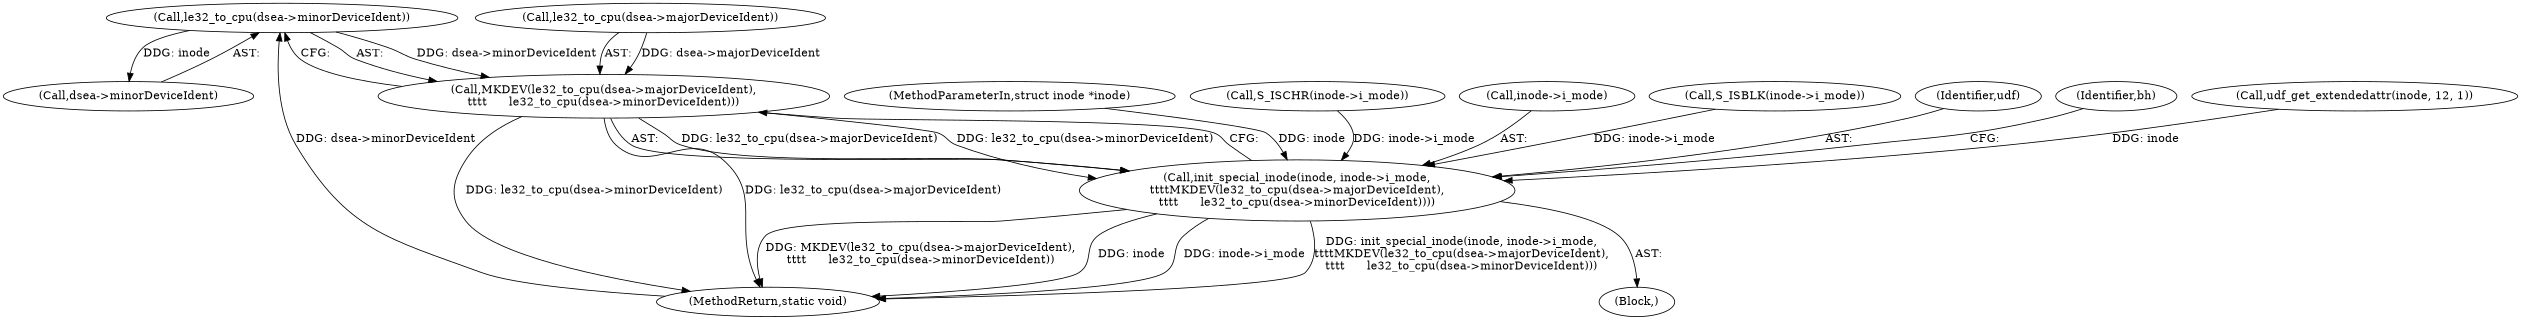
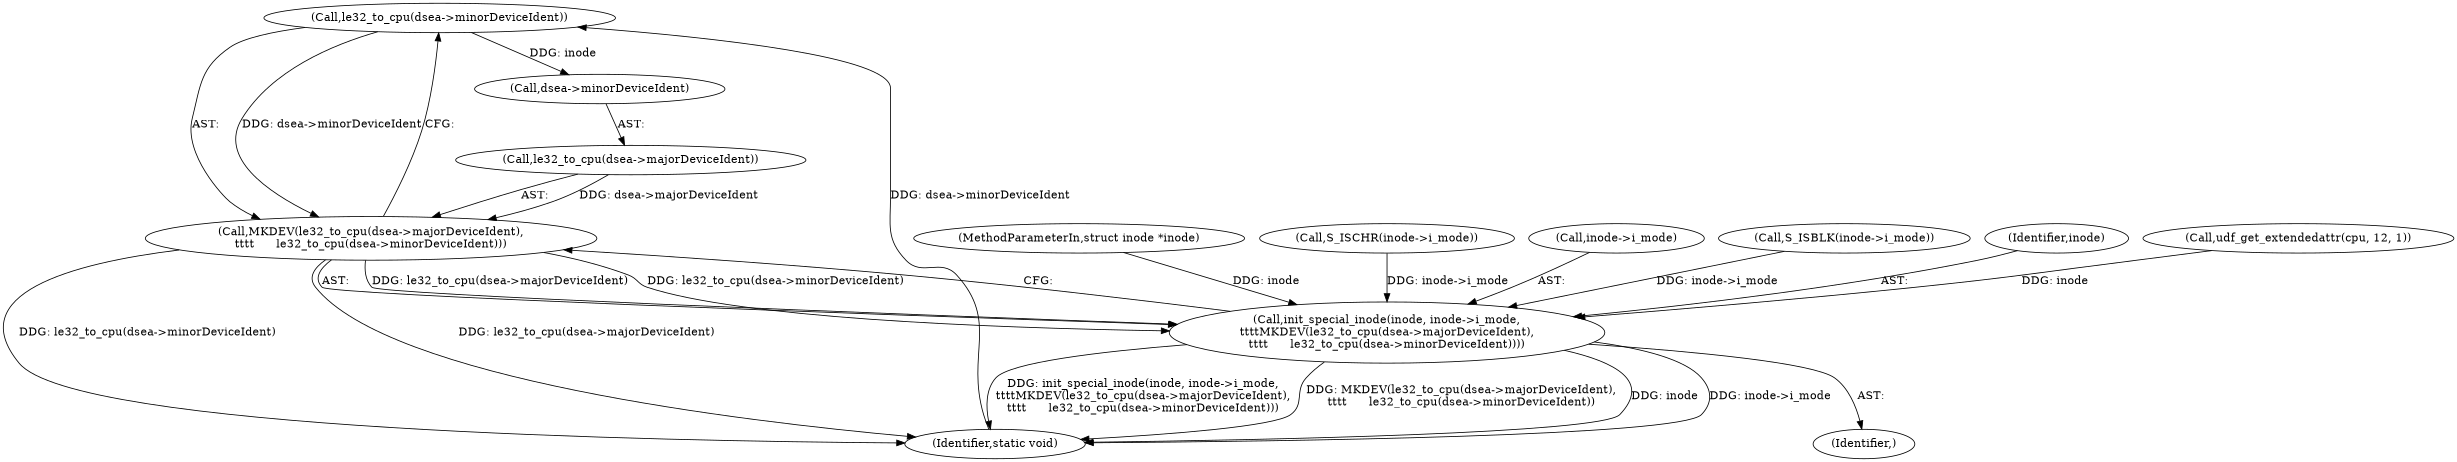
  digraph {
    n1 [label="(Call,le32_to_cpu(dsea->minorDeviceIdent))"]
    n2 [label="(Call,MKDEV(le32_to_cpu(dsea->majorDeviceIdent),\n\t\t\t\t      le32_to_cpu(dsea->minorDeviceIdent)))"]
    n3 [label="(Call,dsea->minorDeviceIdent)"]
-   n4 [label="(MethodReturn,static void)"]
+   n4 [label="(Identifier,static void)"]
    n5 [label="(Call,init_special_inode(inode, inode->i_mode,\n\t\t\t\tMKDEV(le32_to_cpu(dsea->majorDeviceIdent),\n\t\t\t\t      le32_to_cpu(dsea->minorDeviceIdent))))"]
-   n6 [label="(Block,)"]
+   n6 [label="(Identifier,)"]
    n7 [label="(MethodParameterIn,struct inode *inode)"]
    n8 [label="(Call,le32_to_cpu(dsea->majorDeviceIdent))"]
    n9 [label="(Call,S_ISCHR(inode->i_mode))"]
    n10 [label="(Call,inode->i_mode)"]
    n11 [label="(Call,S_ISBLK(inode->i_mode))"]
-   n12 [label="(Identifier,udf)"]
-   n13 [label="(Identifier,bh)"]
-   n14 [label="(Call,udf_get_extendedattr(inode, 12, 1))"]
+   n12 [label="(Identifier,inode)"]
+   n14 [label="(Call,udf_get_extendedattr(cpu, 12, 1))"]
    n1 -> n2 [label="AST: "]
    n1 -> n2 [label="DDG: dsea->minorDeviceIdent"]
    n1 -> n3 [label="DDG: inode"]
    n2 -> n1 [label="CFG: "]
    n2 -> n4 [label="DDG: le32_to_cpu(dsea->minorDeviceIdent)"]
    n2 -> n4 [label="DDG: le32_to_cpu(dsea->majorDeviceIdent)"]
    n2 -> n5 [label="AST: "]
    n2 -> n5 [label="DDG: le32_to_cpu(dsea->majorDeviceIdent)"]
    n2 -> n5 [label="DDG: le32_to_cpu(dsea->minorDeviceIdent)"]
-   n3 -> n1 [label="AST: "]
+   n3 -> n8 [label="AST: "]
    n4 -> n1 [label="DDG: dsea->minorDeviceIdent"]
    n5 -> n2 [label="CFG: "]
    n5 -> n4 [label="DDG: inode"]
    n5 -> n4 [label="DDG: inode->i_mode"]
    n5 -> n4 [label="DDG: init_special_inode(inode, inode->i_mode,\n\t\t\t\tMKDEV(le32_to_cpu(dsea->majorDeviceIdent),\n\t\t\t\t      le32_to_cpu(dsea->minorDeviceIdent)))"]
    n5 -> n4 [label="DDG: MKDEV(le32_to_cpu(dsea->majorDeviceIdent),\n\t\t\t\t      le32_to_cpu(dsea->minorDeviceIdent))"]
    n5 -> n6 [label="AST: "]
    n7 -> n5 [label="DDG: inode"]
    n8 -> n2 [label="AST: "]
    n8 -> n2 [label="DDG: dsea->majorDeviceIdent"]
    n9 -> n5 [label="DDG: inode->i_mode"]
    n10 -> n5 [label="AST: "]
    n11 -> n5 [label="DDG: inode->i_mode"]
    n12 -> n5 [label="AST: "]
-   n13 -> n5 [label="CFG: "]
    n14 -> n5 [label="DDG: inode"]
  }
